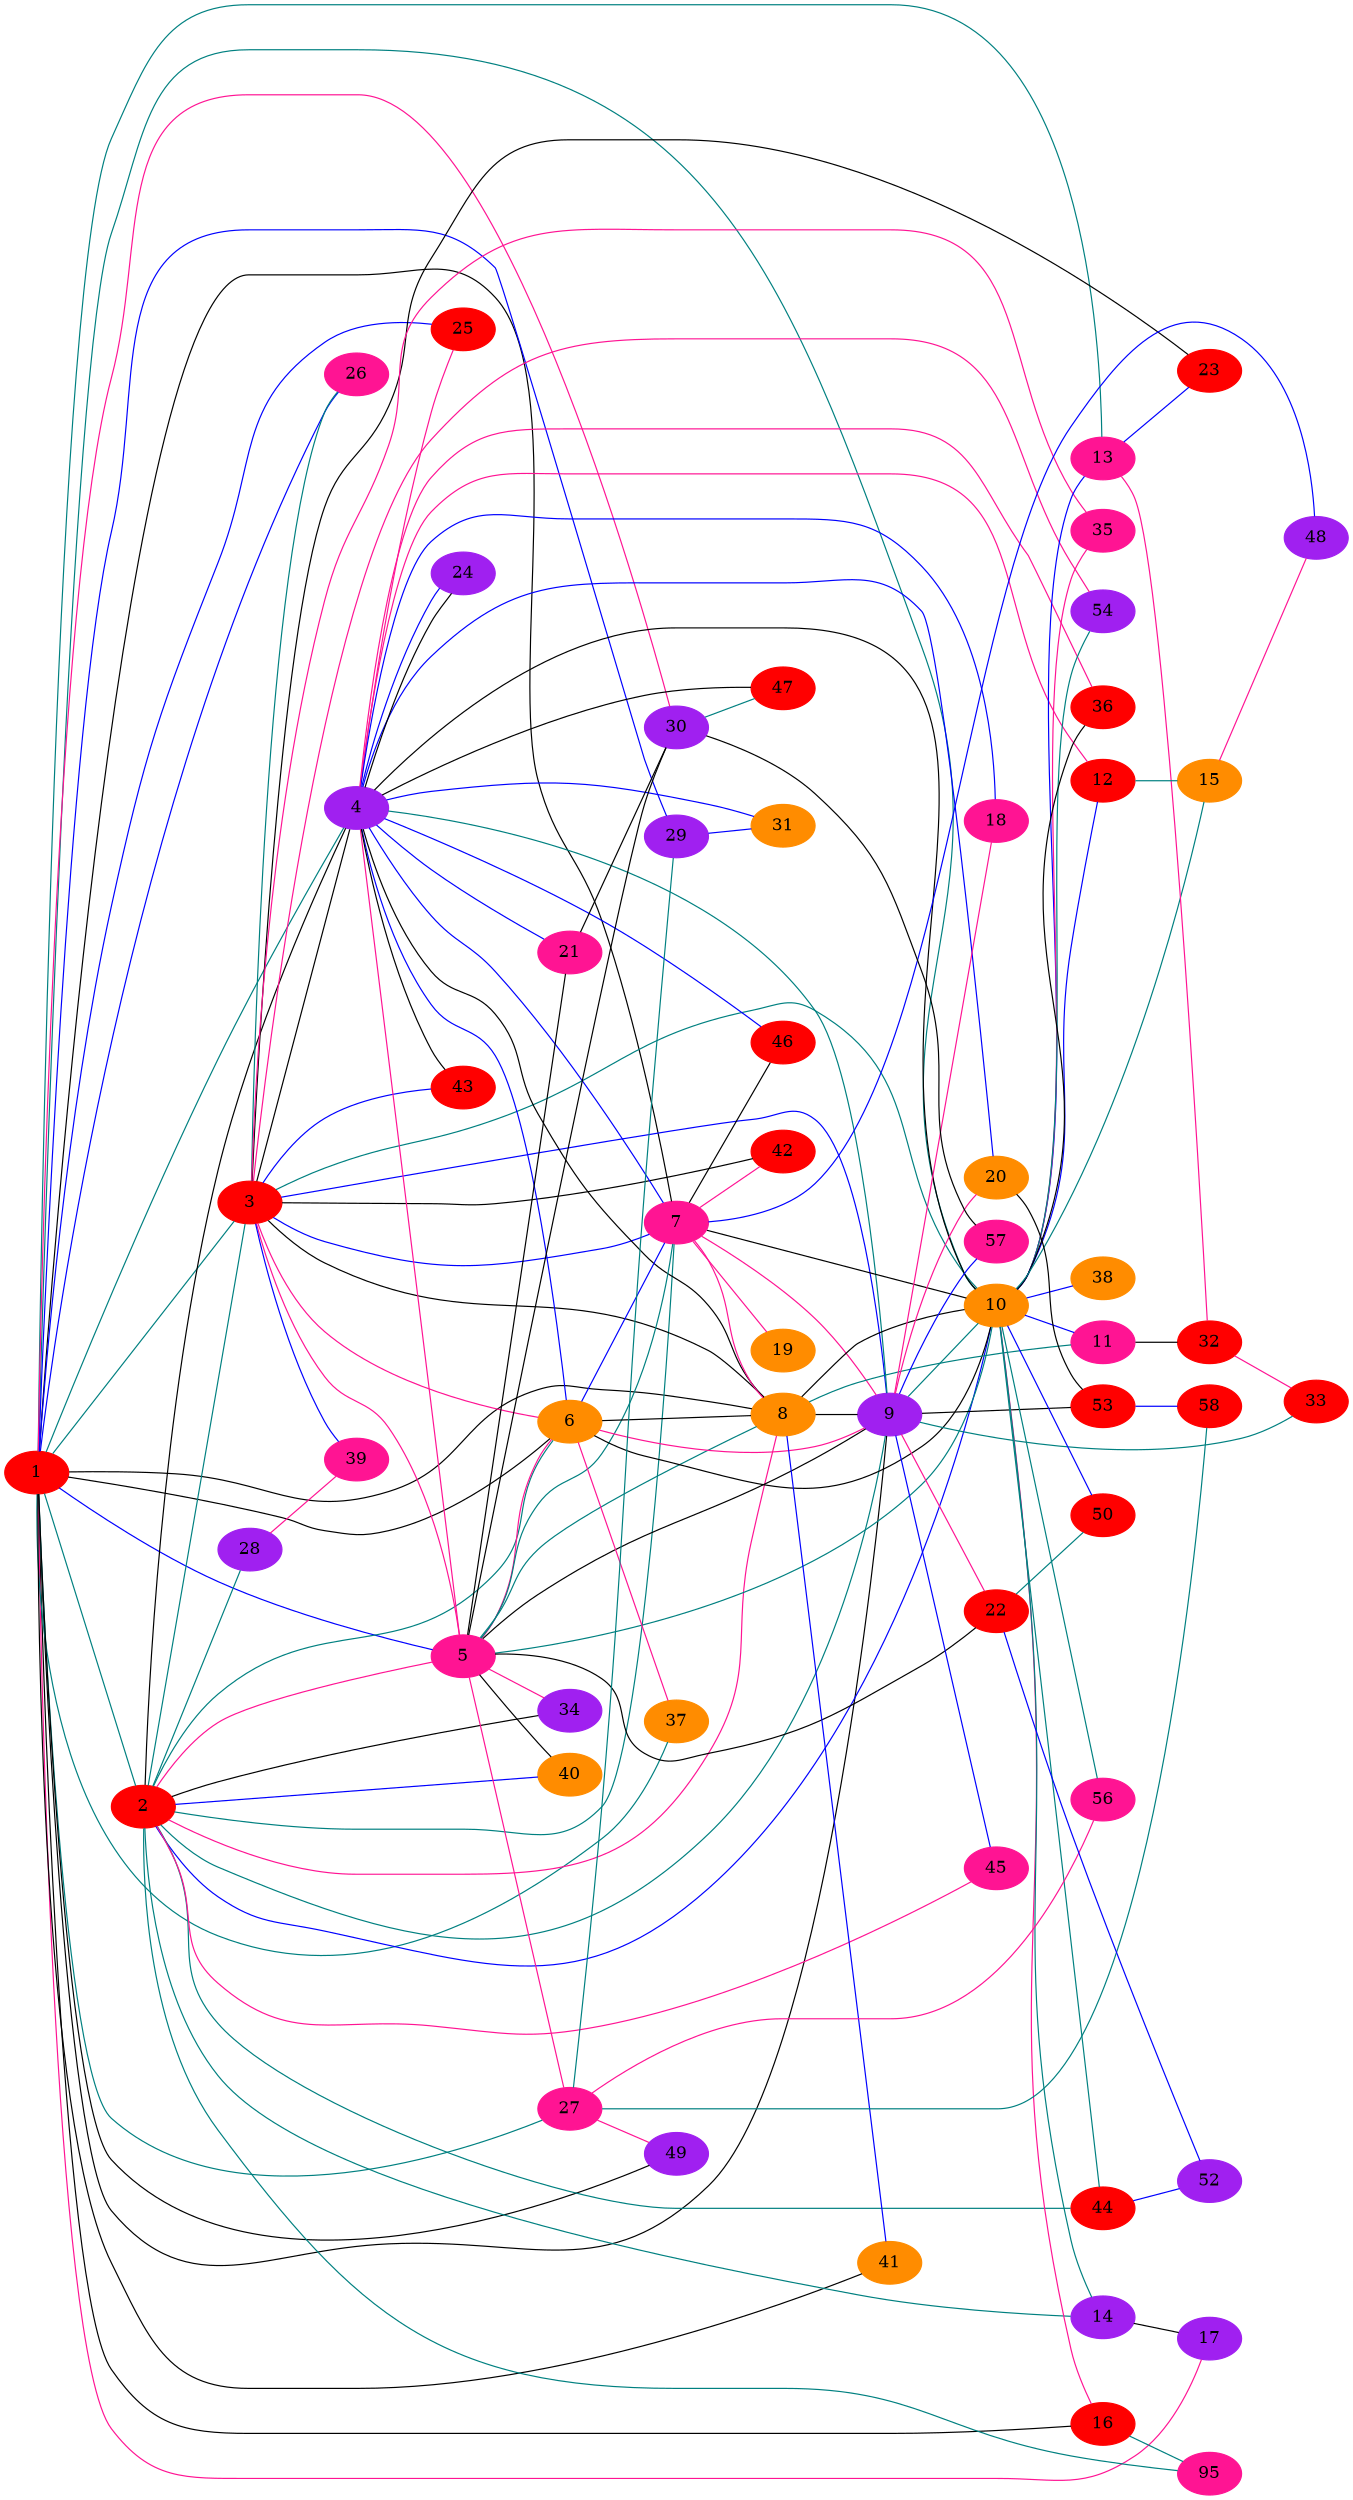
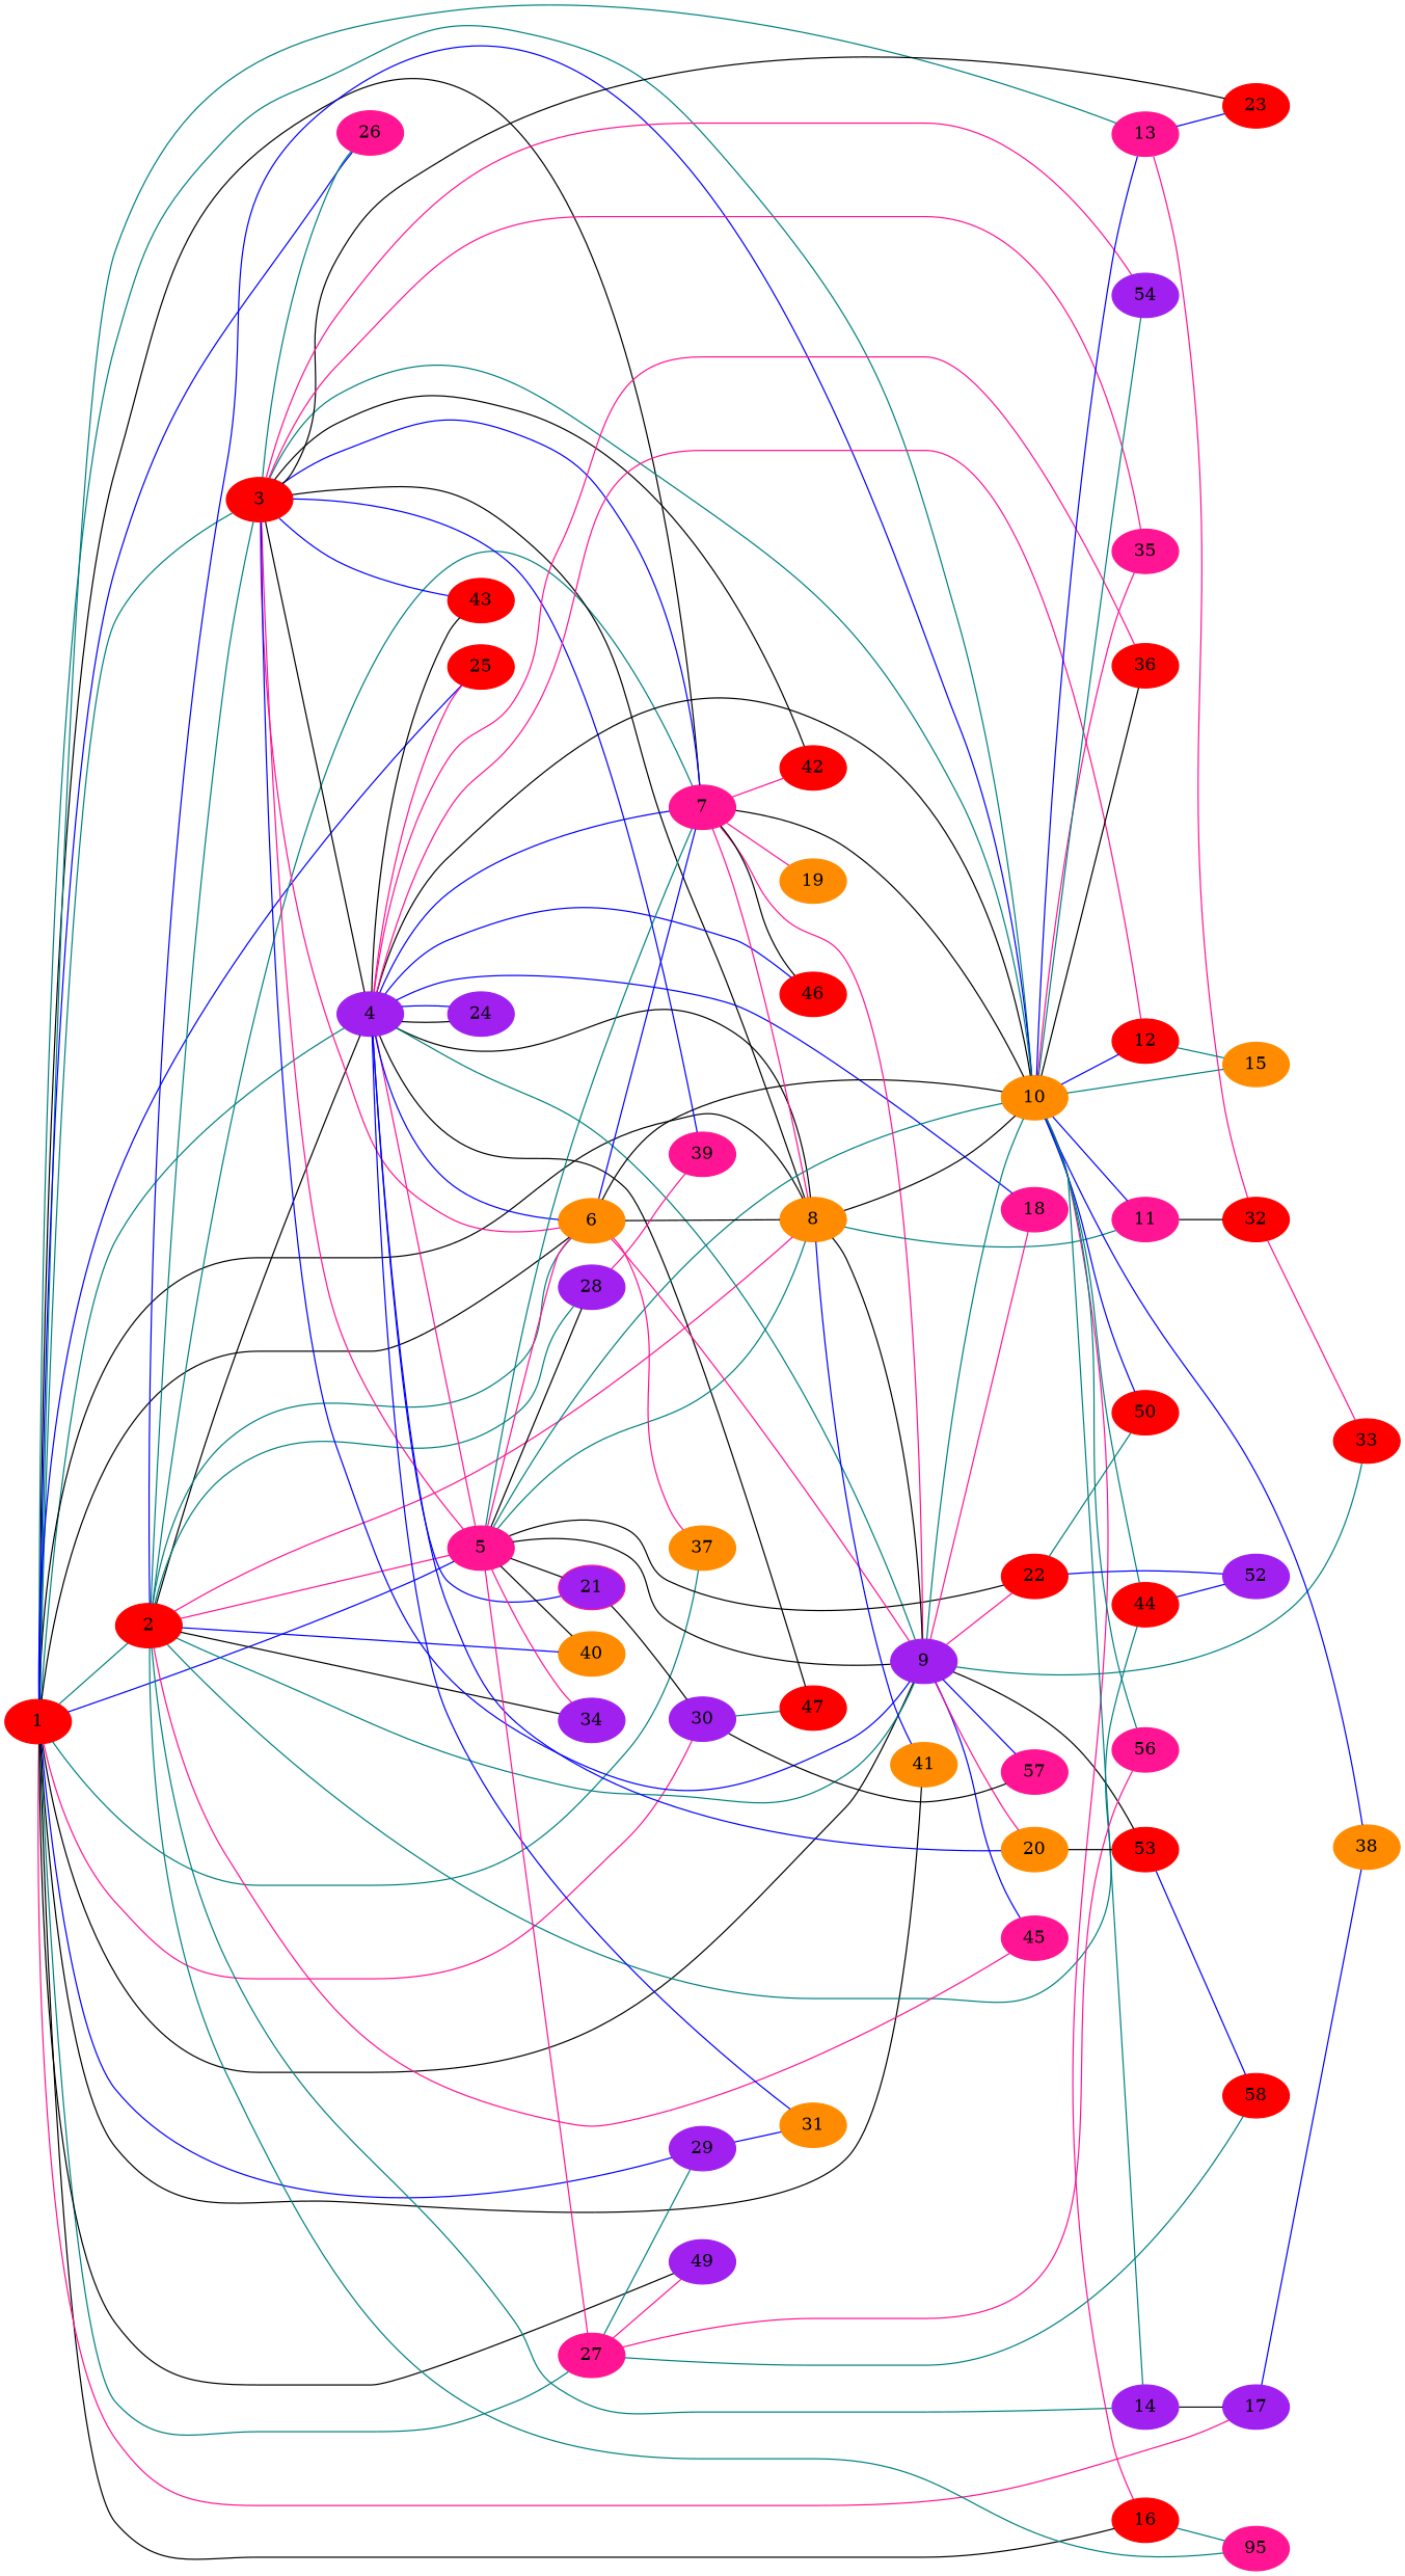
  graph {
    rankdir=LR
    node [color=red style=filled]
    edge [color=black]
    1
    2
    3
    4 [color=purple]
    5 [color=deeppink]
    6 [color=darkorange]
    7 [color=deeppink]
    8 [color=darkorange]
    9 [color=purple]
    10 [color=darkorange]
    13 [color=deeppink]
    16
    17 [color=purple]
    25
    26 [color=deeppink]
    27 [color=deeppink]
    29 [color=purple]
    30 [color=purple]
    37 [color=darkorange]
    41 [color=darkorange]
    49 [color=purple]
    14 [color=purple]
    28 [color=purple]
    34 [color=purple]
    40 [color=darkorange]
    44
    45 [color=deeppink]
    n28 [color=deeppink label=95]
    23
    35 [color=deeppink]
    39 [color=deeppink]
    42
    43
    54 [color=purple]
    12
    18 [color=deeppink]
    20 [color=darkorange]
-   21 [color=deeppink]
+   21 [color=deeppink fillcolor=purple]
    24 [color=purple]
    31 [color=darkorange]
    36
    46
    47
    22
    19 [color=darkorange]
-   48 [color=purple]
    11 [color=deeppink]
    33
    53
    57 [color=deeppink]
    15 [color=darkorange]
    38 [color=darkorange]
    50
    56 [color=deeppink]
    32
    58
    52 [color=purple]
    1 -- 2 [color=teal]
    1 -- 3 [color=teal]
    1 -- 4 [color=teal]
    1 -- 5 [color=blue]
    1 -- 6
    1 -- 7
    1 -- 8
    1 -- 9
    1 -- 10 [color=teal]
    1 -- 13 [color=teal]
    1 -- 16
    1 -- 17 [color=deeppink]
    1 -- 25 [color=blue]
    1 -- 26 [color=blue]
    1 -- 27 [color=teal]
    1 -- 29 [color=blue]
    1 -- 30 [color=deeppink]
    1 -- 37 [color=teal]
    1 -- 41
    1 -- 49
    2 -- 3 [color=teal]
    2 -- 4
    2 -- 5 [color=deeppink]
    2 -- 6 [color=teal]
    2 -- 7 [color=teal]
    2 -- 8 [color=deeppink]
    2 -- 9 [color=teal]
    2 -- 10 [color=blue]
    2 -- 14 [color=teal]
    2 -- 28 [color=teal]
    2 -- 34
    2 -- 40 [color=blue]
    2 -- 44 [color=teal]
    2 -- 45 [color=deeppink]
    2 -- n28 [color=teal]
    3 -- 4
    3 -- 5 [color=deeppink]
    3 -- 6 [color=deeppink]
    3 -- 7 [color=blue]
    3 -- 8
    3 -- 9 [color=blue]
    3 -- 10 [color=teal]
    3 -- 26 [color=teal]
    3 -- 23
    3 -- 35 [color=deeppink]
    3 -- 39 [color=blue]
    3 -- 42
    3 -- 43 [color=blue]
    3 -- 54 [color=deeppink]
    4 -- 5 [color=deeppink]
    4 -- 6 [color=blue]
    4 -- 7 [color=blue]
    4 -- 8
    4 -- 9 [color=teal]
    4 -- 10
    4 -- 25 [color=deeppink]
    4 -- 43
    4 -- 12 [color=deeppink]
    4 -- 18 [color=blue]
    4 -- 20 [color=blue]
    4 -- 21 [color=blue]
    4 -- 24
    4 -- 24 [color=blue]
    4 -- 31 [color=blue]
    4 -- 36 [color=deeppink]
    4 -- 46 [color=blue]
    4 -- 47
    5 -- 6 [color=deeppink]
    5 -- 7 [color=teal]
    5 -- 8 [color=teal]
    5 -- 9
    5 -- 10 [color=teal]
    5 -- 27 [color=deeppink]
-   5 -- 30
+   5 -- 28
    5 -- 34 [color=deeppink]
    5 -- 40
    5 -- 21
    5 -- 22
    6 -- 7 [color=blue]
    6 -- 8
    6 -- 9 [color=deeppink]
    6 -- 10
    6 -- 37 [color=deeppink]
    7 -- 8 [color=deeppink]
    7 -- 9 [color=deeppink]
    7 -- 10
    7 -- 42 [color=deeppink]
    7 -- 46
    7 -- 19 [color=deeppink]
-   7 -- 48 [color=blue]
    8 -- 9
    8 -- 10
    8 -- 41 [color=blue]
    8 -- 11 [color=teal]
    9 -- 10 [color=teal]
    9 -- 45 [color=blue]
    9 -- 18 [color=deeppink]
    9 -- 20 [color=deeppink]
    9 -- 22 [color=deeppink]
    9 -- 33 [color=teal]
    9 -- 53
    9 -- 57 [color=blue]
    10 -- 13 [color=blue]
    10 -- 16 [color=deeppink]
    10 -- 14 [color=teal]
    10 -- 44 [color=teal]
    10 -- 35 [color=deeppink]
    10 -- 54 [color=teal]
    10 -- 12 [color=blue]
    10 -- 36
    10 -- 11 [color=blue]
    10 -- 15 [color=teal]
    10 -- 38 [color=blue]
    10 -- 50 [color=blue]
    10 -- 56 [color=teal]
    13 -- 23 [color=blue]
    13 -- 32 [color=deeppink]
    16 -- n28 [color=teal]
+   17 -- 38 [color=blue]
    27 -- 29 [color=teal]
    27 -- 49 [color=deeppink]
    27 -- 56 [color=deeppink]
    27 -- 58 [color=teal]
    29 -- 31 [color=blue]
    30 -- 47 [color=teal]
    30 -- 57
    14 -- 17
    28 -- 39 [color=deeppink]
    44 -- 52 [color=blue]
    12 -- 15 [color=teal]
    20 -- 53
    21 -- 30
    22 -- 50 [color=teal]
    22 -- 52 [color=blue]
    11 -- 32
    53 -- 58 [color=blue]
-   15 -- 48 [color=deeppink]
    32 -- 33 [color=deeppink]
  }
